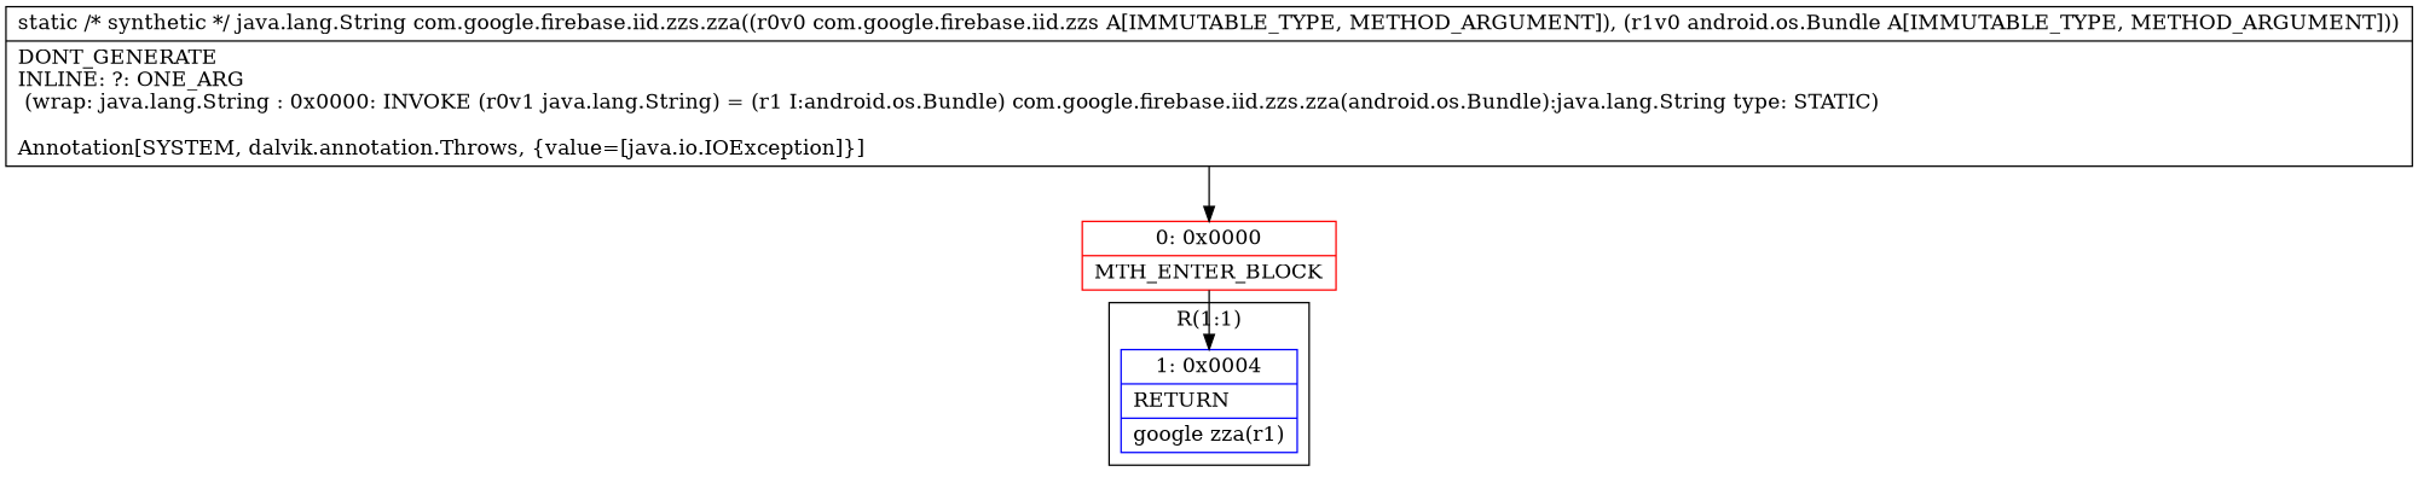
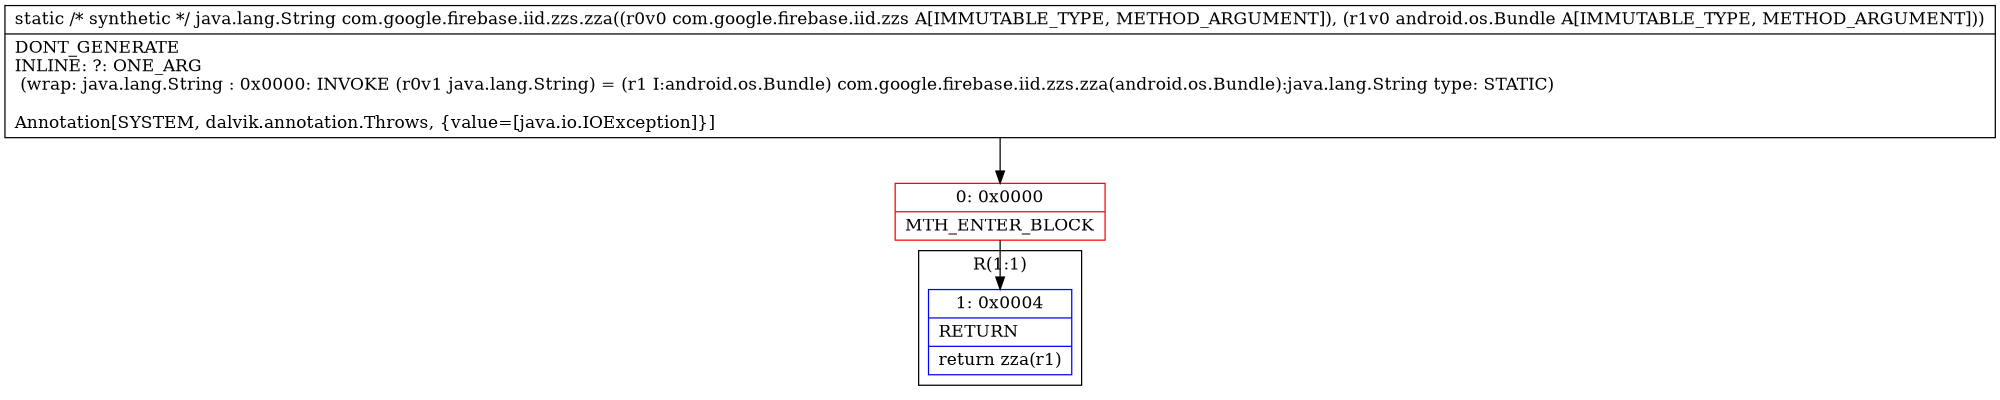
  digraph {
    node [shape=record]
-   n1 [color=blue label="{1\:\ 0x0004|RETURN\l|google zza(r1)\l}"]
+   n1 [color=blue label="{1\:\ 0x0004|RETURN\l|return zza(r1)\l}"]
    n2 [color=red label="{0\:\ 0x0000|MTH_ENTER_BLOCK\l}"]
    n3 [label="{static \/* synthetic *\/ java.lang.String com.google.firebase.iid.zzs.zza((r0v0 com.google.firebase.iid.zzs A[IMMUTABLE_TYPE, METHOD_ARGUMENT]), (r1v0 android.os.Bundle A[IMMUTABLE_TYPE, METHOD_ARGUMENT]))  | DONT_GENERATE\lINLINE: ?: ONE_ARG  \l  (wrap: java.lang.String : 0x0000: INVOKE  (r0v1 java.lang.String) = (r1 I:android.os.Bundle) com.google.firebase.iid.zzs.zza(android.os.Bundle):java.lang.String type: STATIC)\l\lAnnotation[SYSTEM, dalvik.annotation.Throws, \{value=[java.io.IOException]\}]\l}"]
    subgraph cluster_1 {
      label="R(1:1)"
      n1
    }
    n2 -> n1
    n3 -> n2
  }
